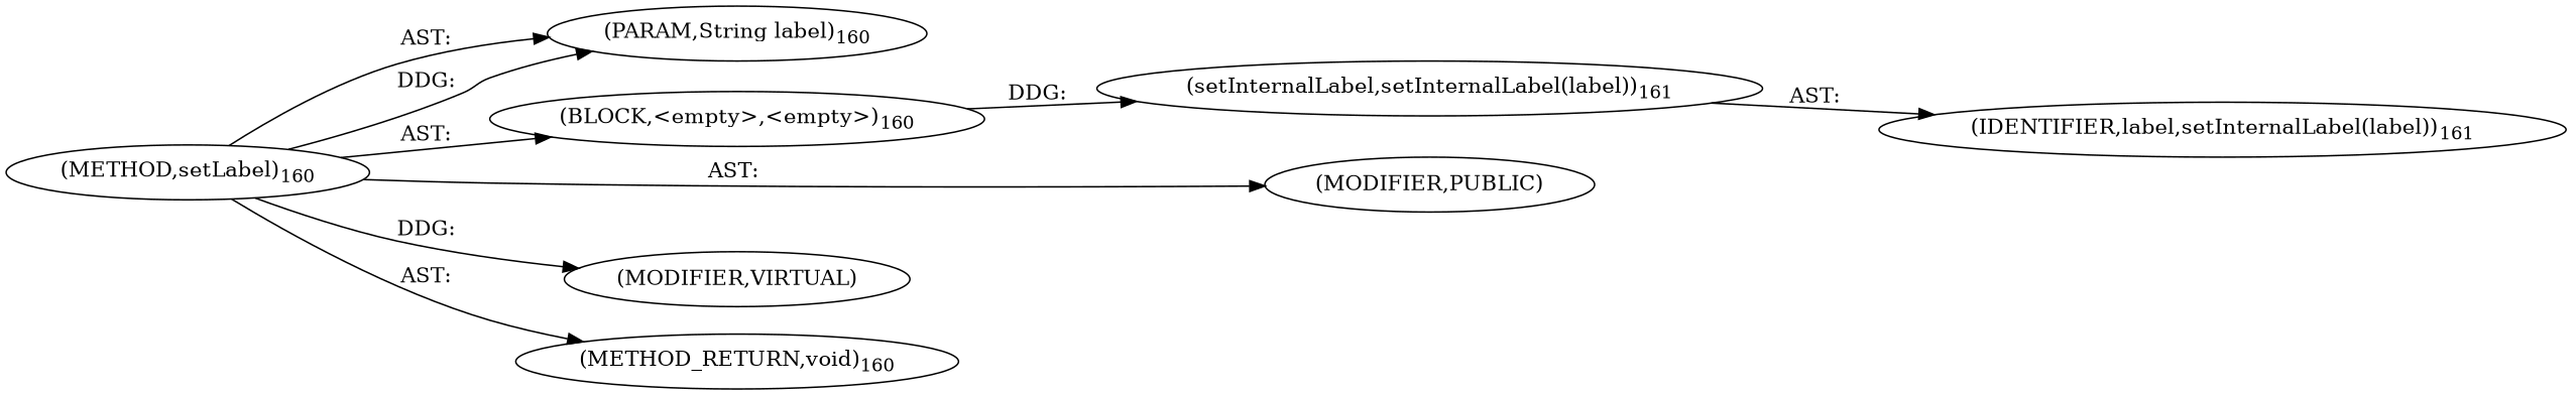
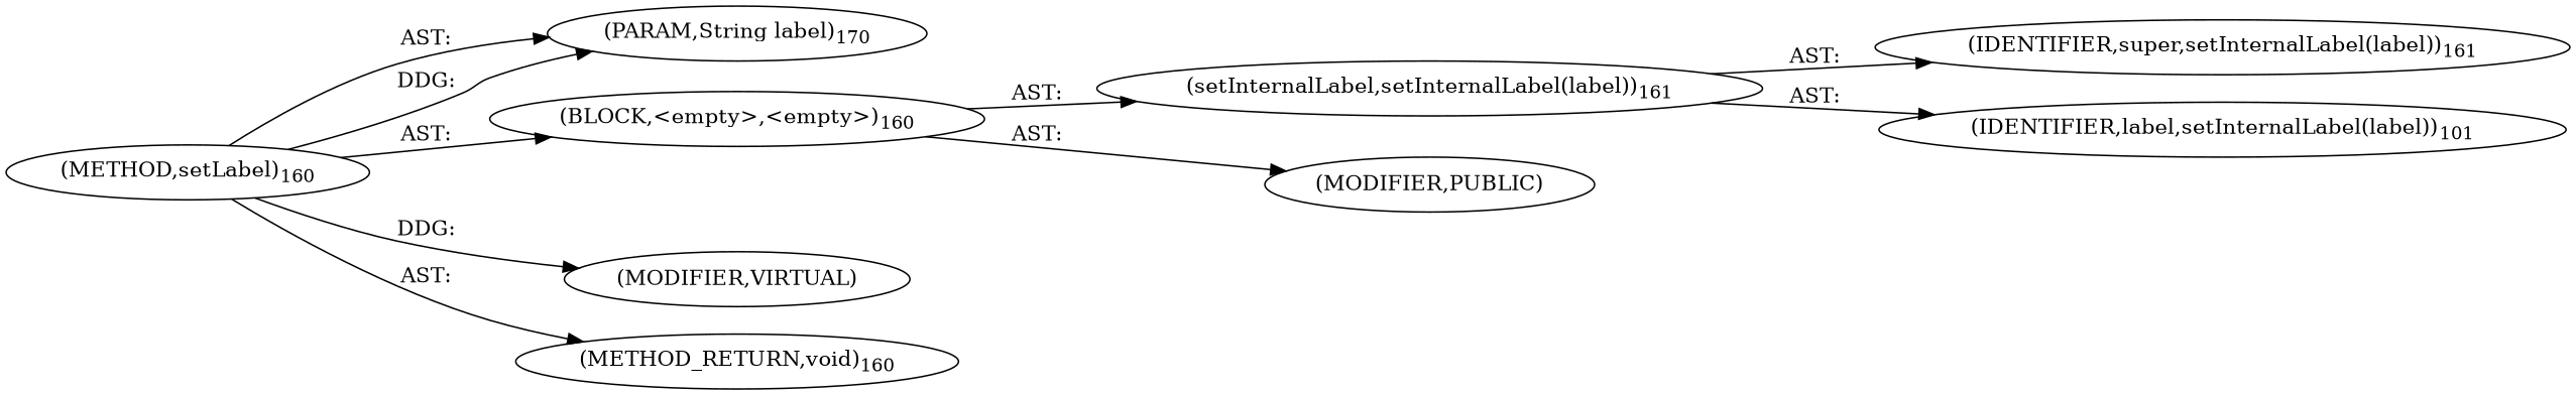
  digraph {
    rankdir=LR
    n1 [label=<(METHOD,setLabel)<SUB>160</SUB>>]
-   n2 [label=<(PARAM,String label)<SUB>160</SUB>>]
+   n2 [label=<(PARAM,String label)<SUB>170</SUB>>]
    n3 [label=<(BLOCK,&lt;empty&gt;,&lt;empty&gt;)<SUB>160</SUB>>]
    n4 [label=<(MODIFIER,PUBLIC)>]
    n5 [label=<(MODIFIER,VIRTUAL)>]
    n6 [label=<(METHOD_RETURN,void)<SUB>160</SUB>>]
    n7 [label=<(setInternalLabel,setInternalLabel(label))<SUB>161</SUB>>]
-   n9 [label=<(IDENTIFIER,label,setInternalLabel(label))<SUB>161</SUB>>]
+   n8 [label=<(IDENTIFIER,super,setInternalLabel(label))<SUB>161</SUB>>]
+   n9 [label=<(IDENTIFIER,label,setInternalLabel(label))<SUB>101</SUB>>]
    n1 -> n2 [label="AST: "]
    n1 -> n2 [label="DDG: "]
    n1 -> n3 [label="AST: "]
-   n1 -> n4 [label="AST: "]
+   n3 -> n4 [label="AST: "]
    n1 -> n5 [label="DDG: "]
    n1 -> n6 [label="AST: "]
-   n3 -> n7 [label="DDG: "]
+   n3 -> n7 [label="AST: "]
+   n7 -> n8 [label="AST: "]
    n7 -> n9 [label="AST: "]
  }
